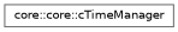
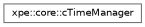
  digraph {
    rankdir=LR
-   n1 [color=grey40 fillcolor=white fontname=Helvetica fontsize=10 height=0.2 label="core::core::cTimeManager" shape=box style=filled width=0.4]
+   n1 [color=grey40 fillcolor=white fontname=Helvetica fontsize=10 height=0.2 label="xpe::core::cTimeManager" shape=box style=filled width=0.4]
  }
